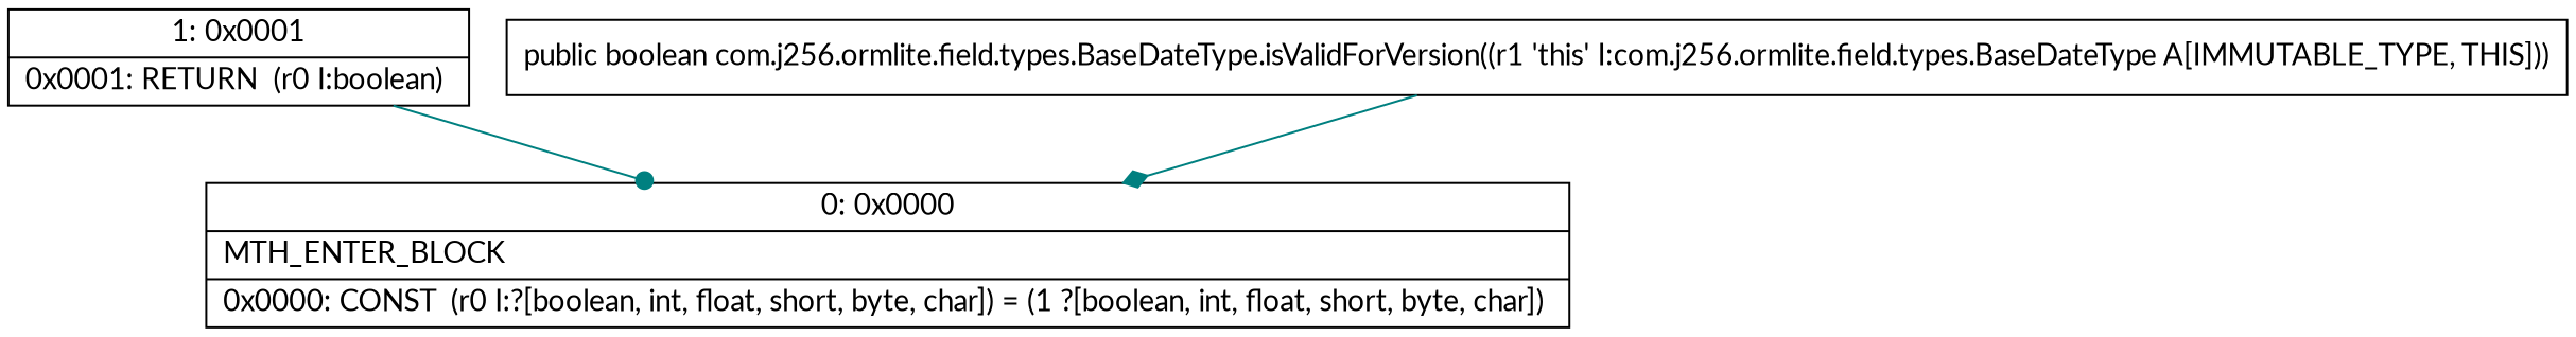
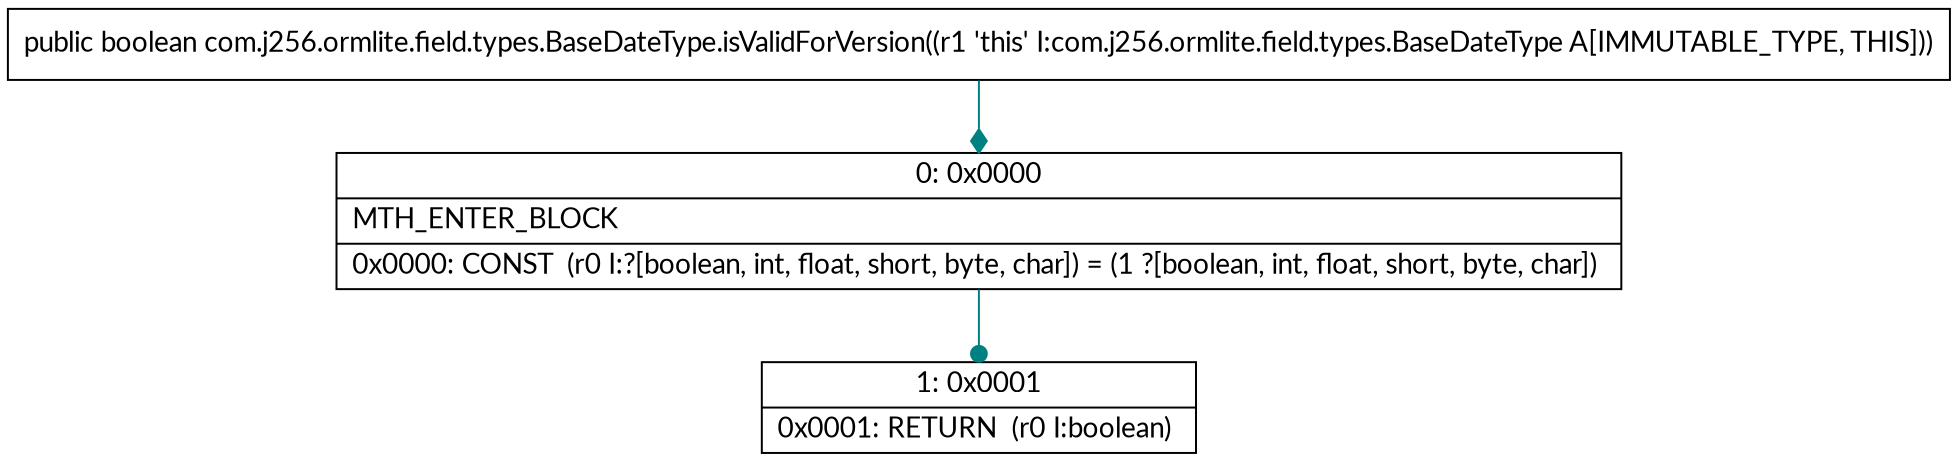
  digraph {
    fontname=Lato
    node [shape=record fontname=Lato]
    edge [color=teal fontname=Lato]
    n1 [label="{0\:\ 0x0000|MTH_ENTER_BLOCK\l|0x0000: CONST  (r0 I:?[boolean, int, float, short, byte, char]) = (1 ?[boolean, int, float, short, byte, char]) \l}"]
    n2 [label="{1\:\ 0x0001|0x0001: RETURN  (r0 I:boolean) \l}"]
    n3 [label="{public boolean com.j256.ormlite.field.types.BaseDateType.isValidForVersion((r1 'this' I:com.j256.ormlite.field.types.BaseDateType A[IMMUTABLE_TYPE, THIS])) }"]
-   n2 -> n1 [arrowhead=dot]
+   n1 -> n2 [arrowhead=dot]
    n3 -> n1 [arrowhead=diamond]
  }
